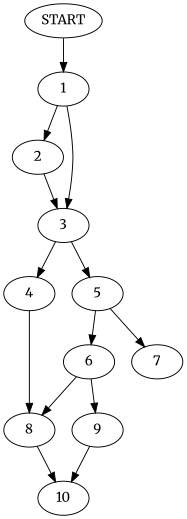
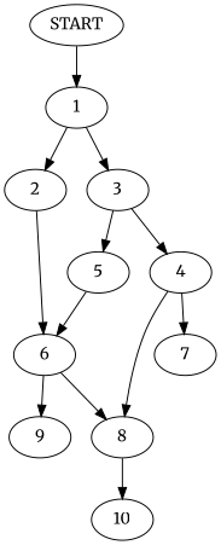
  digraph {
    fontname=Merriweather
    node [fontname=Merriweather]
    edge [fontname=Merriweather]
    n1 [label=START]
    1
    2
    3
    4
    5
    8
    6
    7
    9
    10
    n1 -> 1
    1 -> 2
    1 -> 3
-   2 -> 3
+   2 -> 6
    3 -> 4
    3 -> 5
    4 -> 8
    5 -> 6
-   5 -> 7
+   4 -> 7
    8 -> 10
    6 -> 8
    6 -> 9
-   9 -> 10
  }
